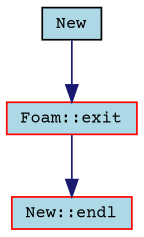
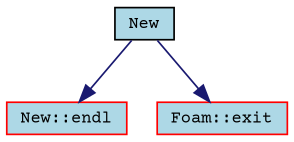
  digraph {
    fontname="Courier Prime"
    rankdir=TB
    node [color=red fillcolor=lightblue fontname="Courier Prime" fontsize=10 shape=record style=filled]
    edge [color=midnightblue fontname="Courier Prime" fontsize=10 labelfontname=FreeSans labelfontsize=10 style=solid]
    n1 [color=black fontcolor=black height=0.2 label=New width=0.4]
    n2 [height=0.2 label="New::endl" width=0.4]
    n3 [height=0.2 label="Foam::exit" width=0.4]
-   n3 -> n2
+   n1 -> n2
    n1 -> n3
  }
